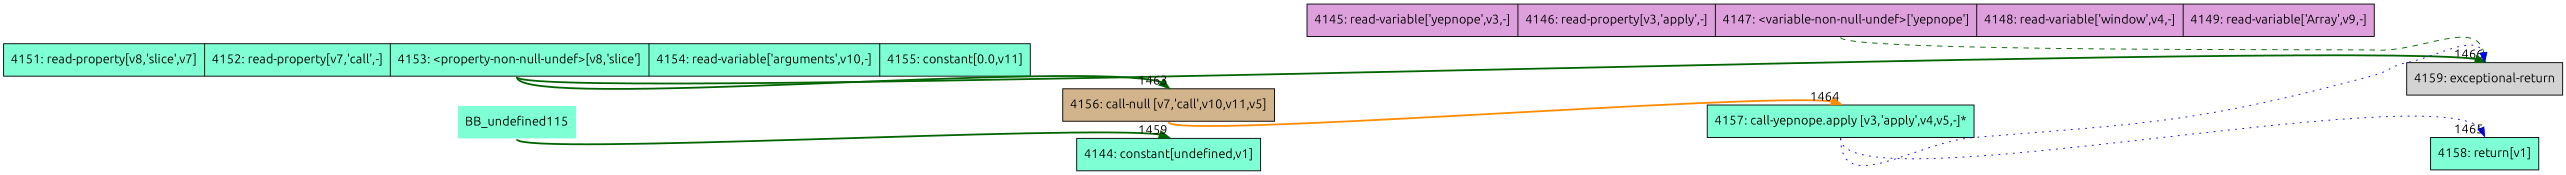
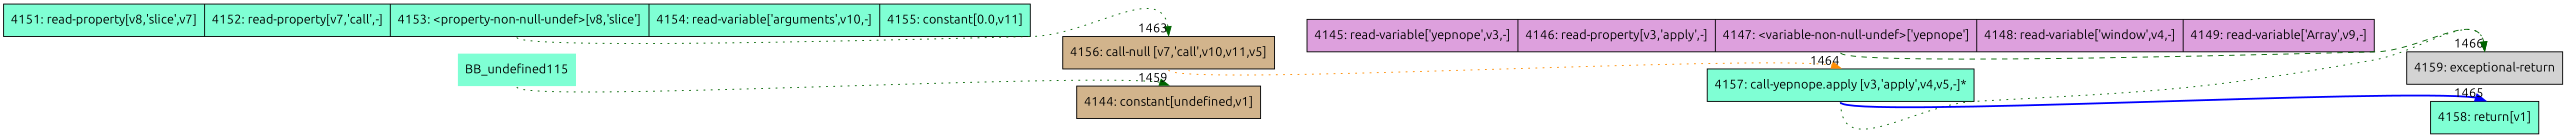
  digraph {
    fontname=Ubuntu
    rankdir=LR
    node [fillcolor=aquamarine fontname=Ubuntu shape=record style=filled]
    edge [color=darkgreen fontname=Ubuntu headport=n style=bold tailport=s]
    n1 [label=BB_undefined115 shape=none]
-   n2 [label="{4144: constant[undefined,v1]}"]
+   n2 [fillcolor=tan label="{4144: constant[undefined,v1]}"]
    n3 [fillcolor=plum label="{4145: read-variable['yepnope',v3,-]|4146: read-property[v3,'apply',-]|4147: \<variable-non-null-undef\>['yepnope']|4148: read-variable['window',v4,-]|4149: read-variable['Array',v9,-]}"]
    n4 [fillcolor=lightgrey label="{4159: exceptional-return}"]
    n5 [label="{4151: read-property[v8,'slice',v7]|4152: read-property[v7,'call',-]|4153: \<property-non-null-undef\>[v8,'slice']|4154: read-variable['arguments',v10,-]|4155: constant[0.0,v11]}"]
    n6 [fillcolor=tan label="{4156: call-null [v7,'call',v10,v11,v5]}"]
    n7 [label="{4157: call-yepnope.apply [v3,'apply',v4,v5,-]*}"]
    n8 [label="{4158: return[v1]}"]
-   n1 -> n2 [headlabel="    1459"]
+   n1 -> n2 [headlabel="    1459" style=dotted]
    n3 -> n4 [headlabel="      1466" style=dashed]
-   n5 -> n4
-   n5 -> n6 [headlabel="      1463"]
-   n6 -> n7 [color=darkorange headlabel="      1464"]
-   n7 -> n4 [color=blue style=dotted]
-   n7 -> n8 [color=blue headlabel="      1465" style=dotted]
+   n5 -> n6 [headlabel="      1463" style=dotted]
+   n6 -> n7 [color=darkorange headlabel="      1464" style=dotted]
+   n7 -> n4 [style=dotted]
+   n7 -> n8 [color=blue headlabel="      1465"]
  }
